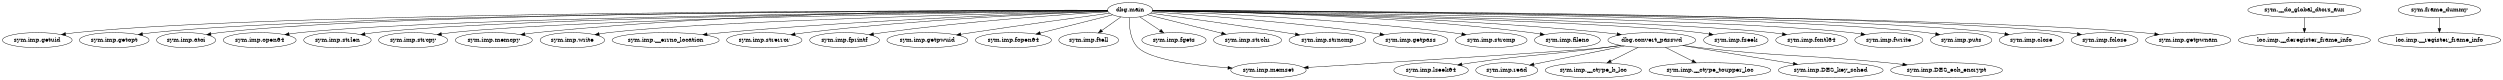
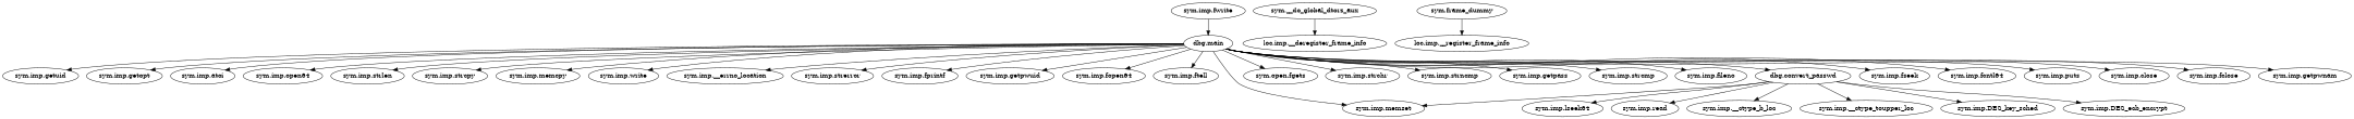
  digraph {
    n1 [label="dbg.main"]
    n2 [label="sym.imp.getuid"]
    n3 [label="sym.imp.getopt"]
    n4 [label="sym.imp.atoi"]
    n5 [label="sym.imp.open64"]
    n6 [label="sym.imp.strlen"]
    n7 [label="sym.imp.strcpy"]
    n8 [label="sym.imp.memcpy"]
    n9 [label="sym.imp.write"]
    n10 [label="sym.imp.__errno_location"]
    n11 [label="sym.imp.strerror"]
    n12 [label="sym.imp.fprintf"]
    n13 [label="sym.imp.getpwuid"]
    n14 [label="sym.imp.fopen64"]
    n15 [label="sym.imp.ftell"]
    n16 [label="sym.imp.memset"]
-   n17 [label="sym.imp.fgets"]
+   n17 [label="sym.open.fgets"]
    n18 [label="sym.imp.strchr"]
    n19 [label="sym.imp.strncmp"]
    n20 [label="sym.imp.getpass"]
    n21 [label="sym.imp.strcmp"]
    n22 [label="sym.imp.fileno"]
    n23 [label="dbg.convert_passwd"]
    n24 [label="sym.imp.fseek"]
    n25 [label="sym.imp.fcntl64"]
    n26 [label="sym.imp.fwrite"]
    n27 [label="sym.imp.puts"]
    n28 [label="sym.imp.close"]
    n29 [label="sym.imp.fclose"]
    n30 [label="sym.imp.getpwnam"]
    n31 [label="sym.imp.lseek64"]
    n32 [label="sym.imp.read"]
    n33 [label="sym.imp.__ctype_b_loc"]
    n34 [label="sym.imp.__ctype_toupper_loc"]
    n35 [label="sym.imp.DES_key_sched"]
    n36 [label="sym.imp.DES_ecb_encrypt"]
    n37 [label="sym.__do_global_dtors_aux"]
    n38 [label="loc.imp.__deregister_frame_info"]
    n39 [label="sym.frame_dummy"]
    n40 [label="loc.imp.__register_frame_info"]
    n1 -> n2
    n1 -> n3
    n1 -> n4
    n1 -> n5
    n1 -> n6
    n1 -> n7
    n1 -> n8
    n1 -> n9
    n1 -> n10
    n1 -> n11
    n1 -> n12
    n1 -> n13
    n1 -> n14
    n1 -> n15
    n1 -> n16
    n1 -> n17
    n1 -> n18
    n1 -> n19
    n1 -> n20
    n1 -> n21
    n1 -> n22
    n1 -> n23
    n1 -> n24
    n1 -> n25
-   n1 -> n26
+   n26 -> n1
    n1 -> n27
    n1 -> n28
    n1 -> n29
    n1 -> n30
    n23 -> n16
    n23 -> n31
    n23 -> n32
    n23 -> n33
    n23 -> n34
    n23 -> n35
    n23 -> n36
    n37 -> n38
    n39 -> n40
  }
